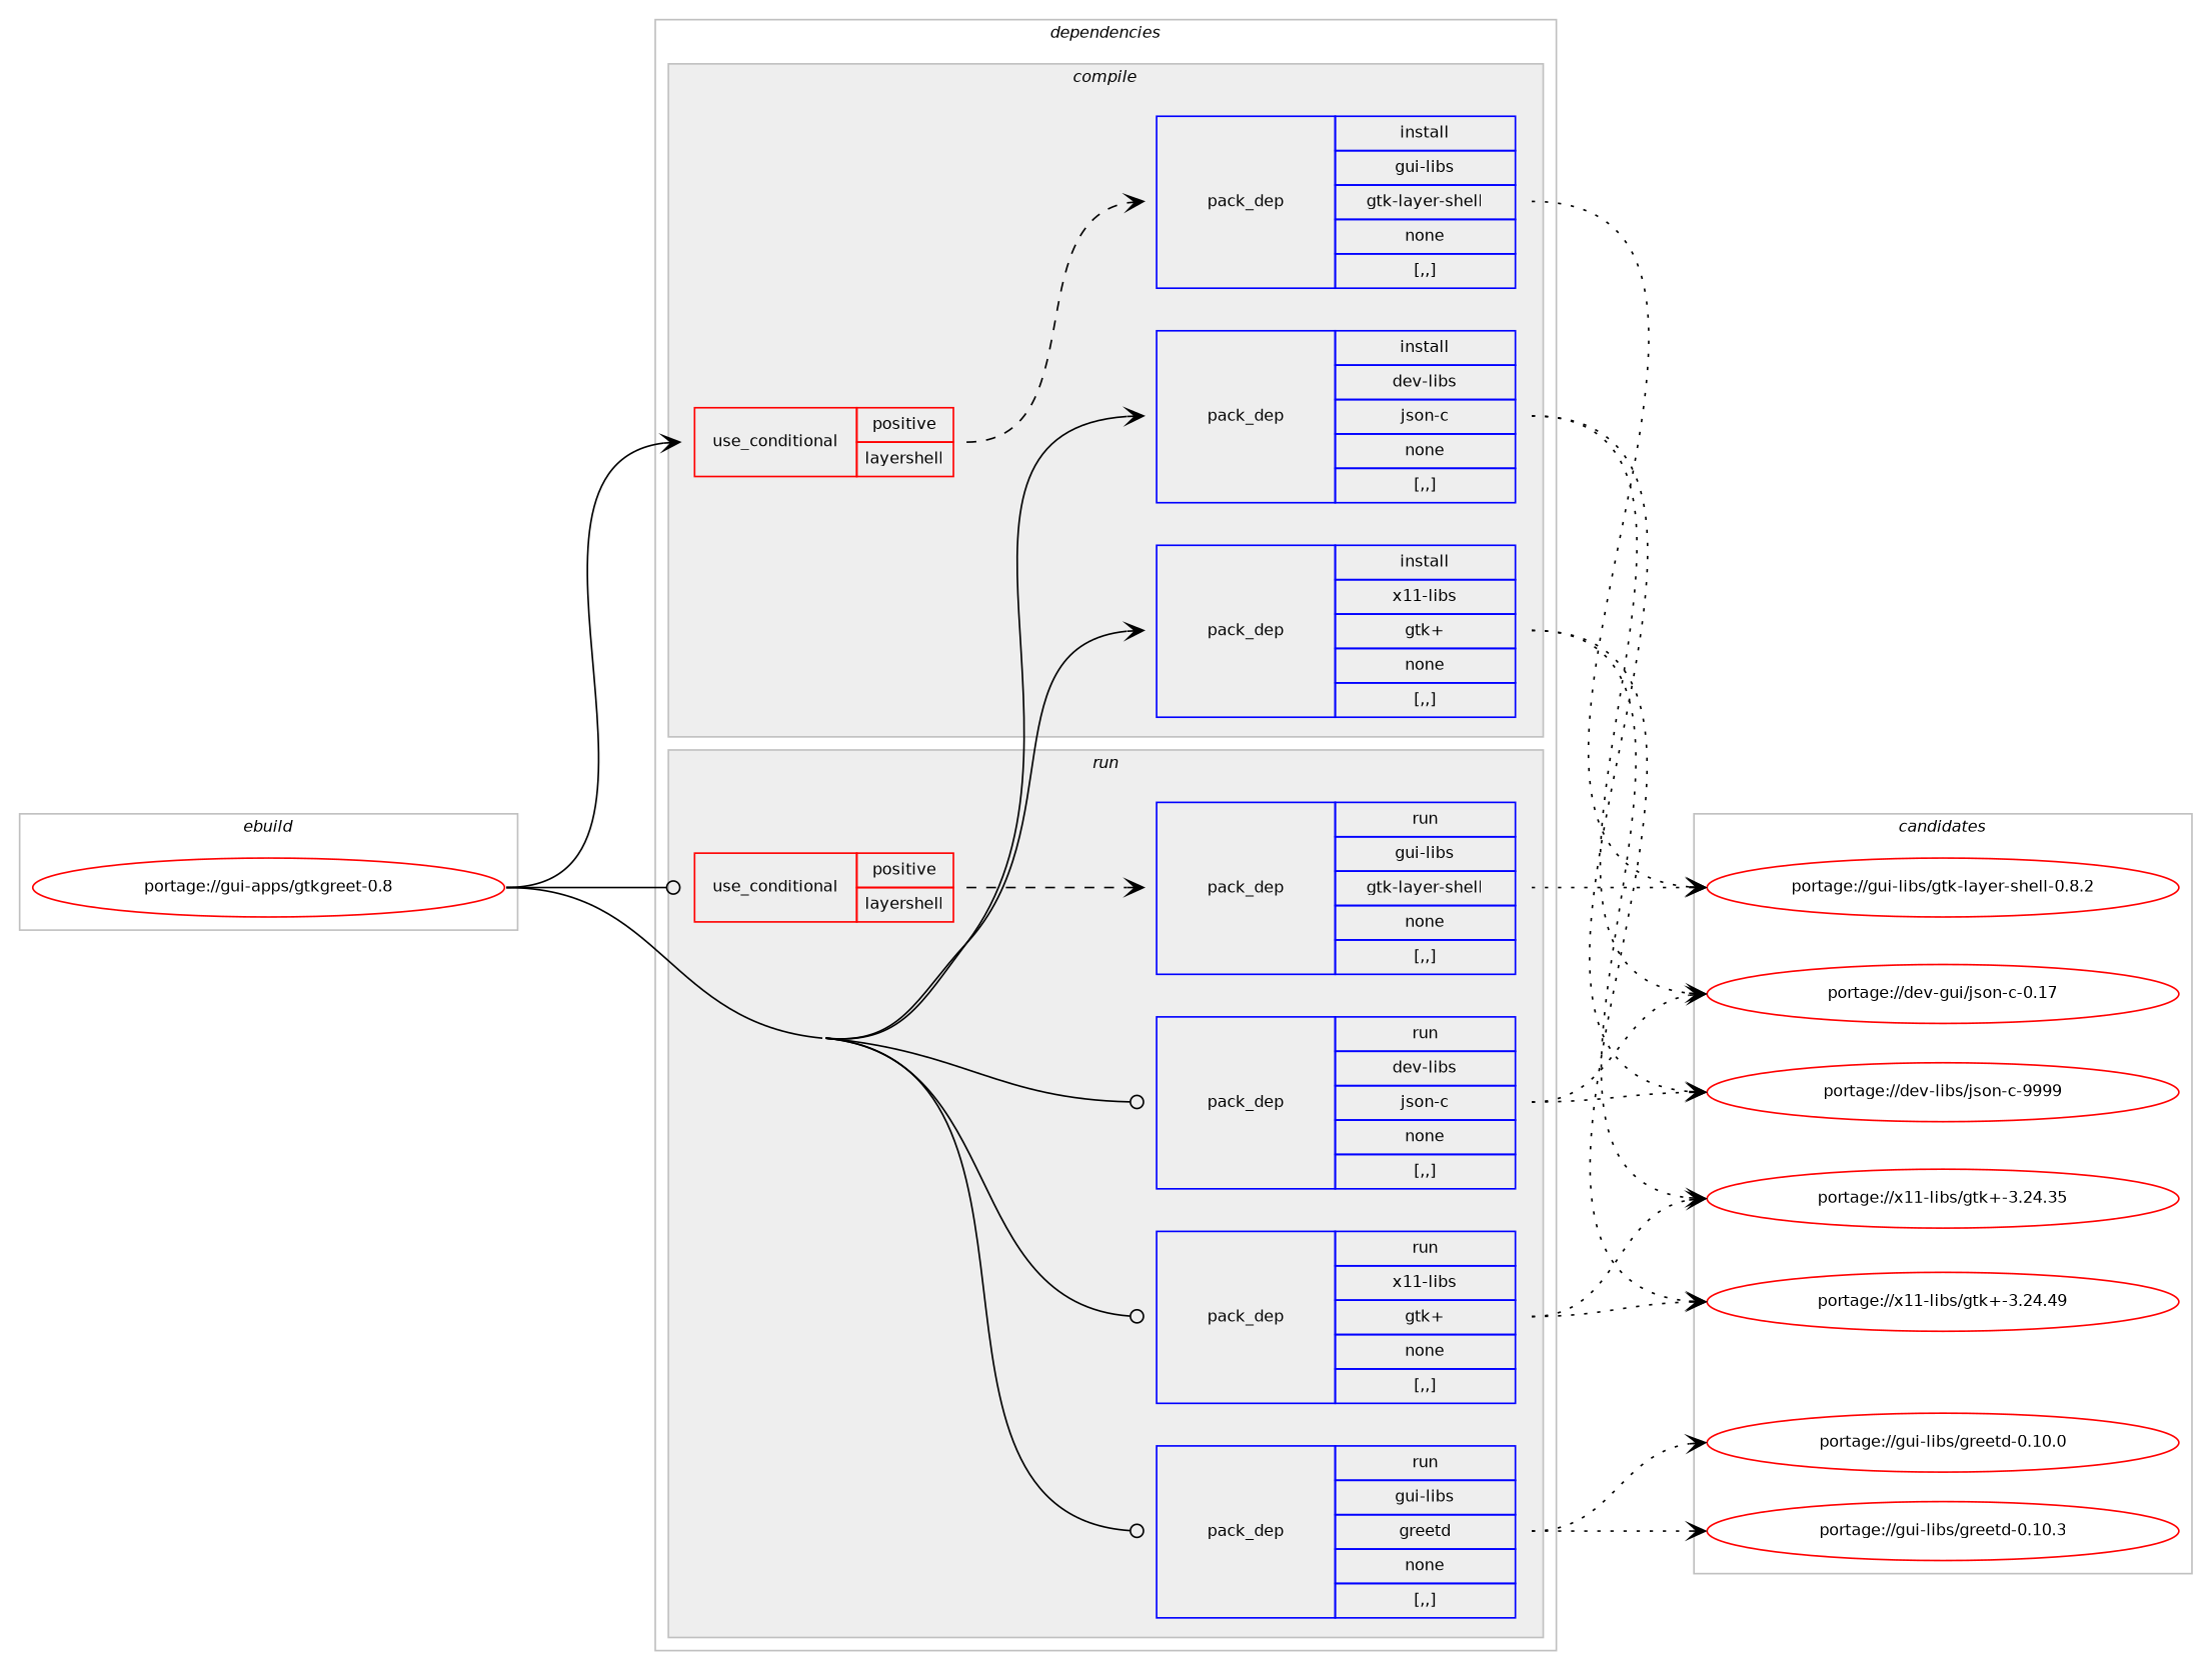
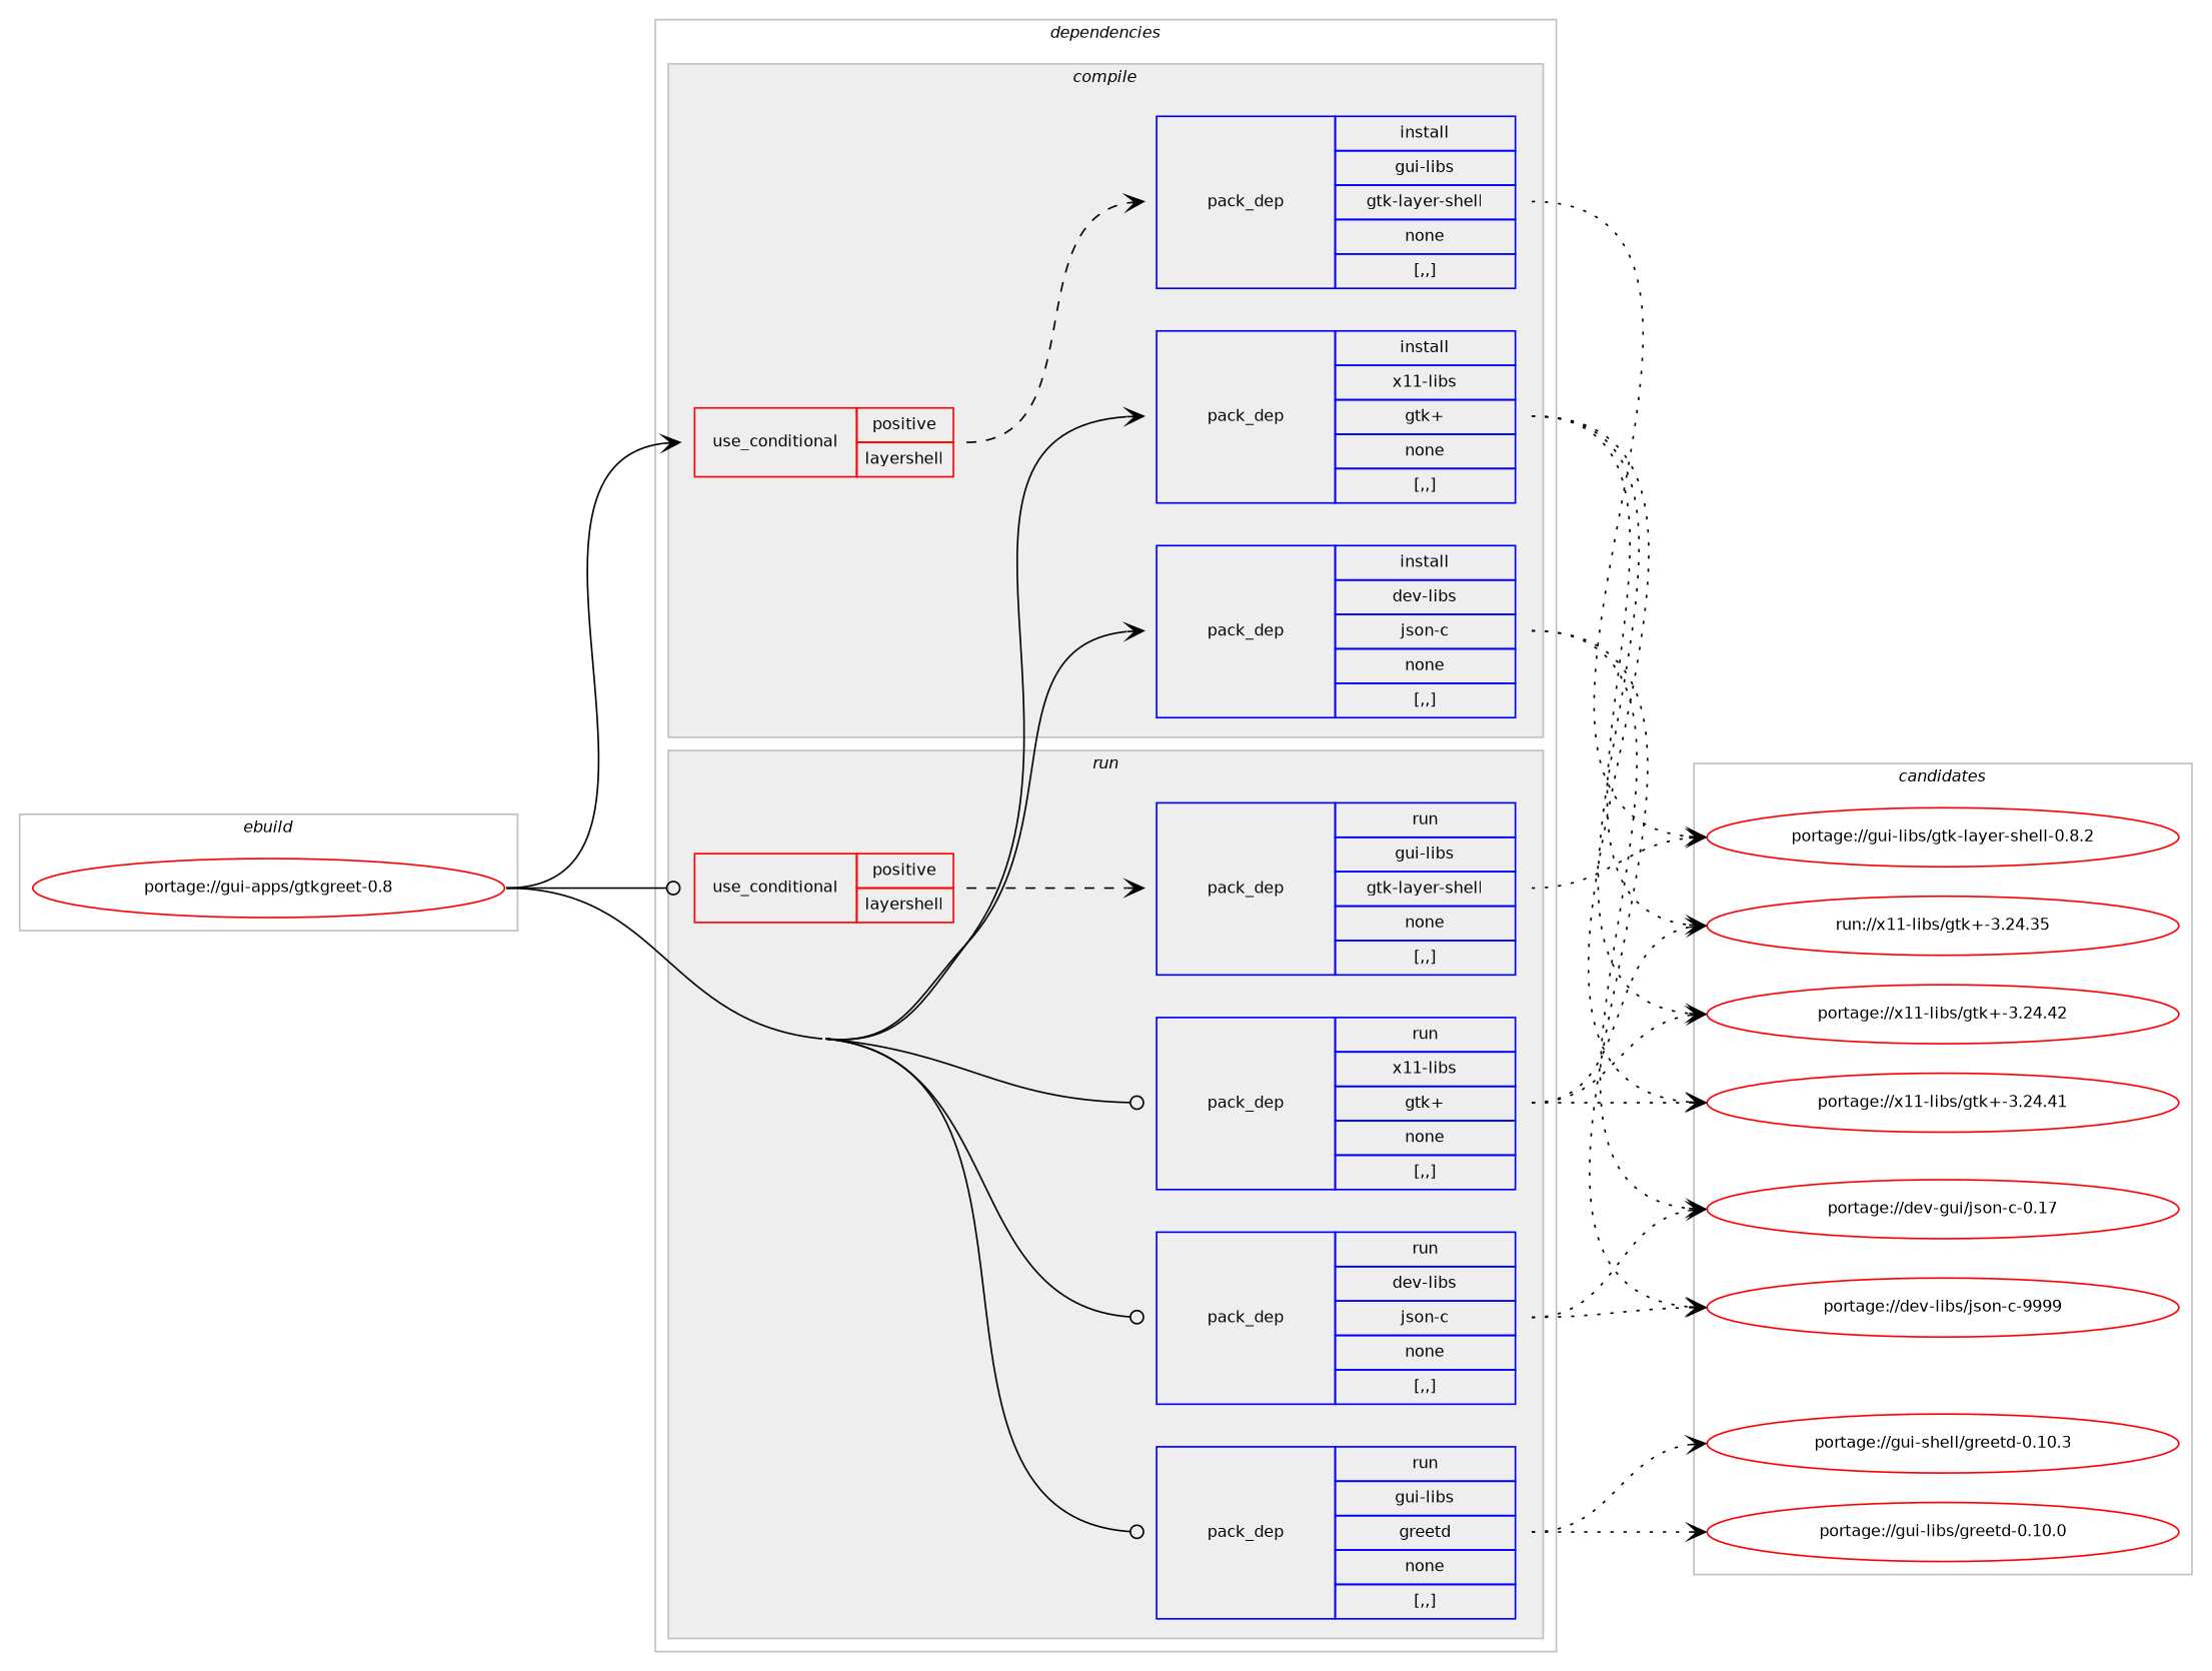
  digraph {
    compound=true
    concentrate=true
    fontname=Helvetica
    fontsize=10
    newrank=true
    rankdir=LR
    ranksep=1.5
    node [color=red fontname=Helvetica fontsize=10]
    edge [arrowhead=vee headport=w style=dotted tailport=e weight=100]
    n1 [label="portage://gui-apps/gtkgreet-0.8" width=4]
    n2 [color=blue label=<<TABLE BORDER="0" CELLBORDER="1" CELLSPACING="0" CELLPADDING="4" WIDTH="220"><TR><TD ROWSPAN="6" CELLPADDING="30">pack_dep</TD></TR><TR><TD WIDTH="110">install</TD></TR><TR><TD>gui-libs</TD></TR><TR><TD>gtk-layer-shell</TD></TR><TR><TD>none</TD></TR><TR><TD>[,,]</TD></TR></TABLE>> shape=none]
    n3 [label=<<TABLE BORDER="0" CELLBORDER="1" CELLSPACING="0" CELLPADDING="4"><TR><TD ROWSPAN="3" CELLPADDING="10">use_conditional</TD></TR><TR><TD>positive</TD></TR><TR><TD>layershell</TD></TR></TABLE>> shape=none]
    n4 [color=blue label=<<TABLE BORDER="0" CELLBORDER="1" CELLSPACING="0" CELLPADDING="4" WIDTH="220"><TR><TD ROWSPAN="6" CELLPADDING="30">pack_dep</TD></TR><TR><TD WIDTH="110">install</TD></TR><TR><TD>dev-libs</TD></TR><TR><TD>json-c</TD></TR><TR><TD>none</TD></TR><TR><TD>[,,]</TD></TR></TABLE>> shape=none]
    n5 [color=blue label=<<TABLE BORDER="0" CELLBORDER="1" CELLSPACING="0" CELLPADDING="4" WIDTH="220"><TR><TD ROWSPAN="6" CELLPADDING="30">pack_dep</TD></TR><TR><TD WIDTH="110">install</TD></TR><TR><TD>x11-libs</TD></TR><TR><TD>gtk+</TD></TR><TR><TD>none</TD></TR><TR><TD>[,,]</TD></TR></TABLE>> shape=none]
    n6 [color=blue label=<<TABLE BORDER="0" CELLBORDER="1" CELLSPACING="0" CELLPADDING="4" WIDTH="220"><TR><TD ROWSPAN="6" CELLPADDING="30">pack_dep</TD></TR><TR><TD WIDTH="110">run</TD></TR><TR><TD>gui-libs</TD></TR><TR><TD>gtk-layer-shell</TD></TR><TR><TD>none</TD></TR><TR><TD>[,,]</TD></TR></TABLE>> shape=none]
    n7 [label=<<TABLE BORDER="0" CELLBORDER="1" CELLSPACING="0" CELLPADDING="4"><TR><TD ROWSPAN="3" CELLPADDING="10">use_conditional</TD></TR><TR><TD>positive</TD></TR><TR><TD>layershell</TD></TR></TABLE>> shape=none]
    n8 [color=blue label=<<TABLE BORDER="0" CELLBORDER="1" CELLSPACING="0" CELLPADDING="4" WIDTH="220"><TR><TD ROWSPAN="6" CELLPADDING="30">pack_dep</TD></TR><TR><TD WIDTH="110">run</TD></TR><TR><TD>dev-libs</TD></TR><TR><TD>json-c</TD></TR><TR><TD>none</TD></TR><TR><TD>[,,]</TD></TR></TABLE>> shape=none]
    n9 [color=blue label=<<TABLE BORDER="0" CELLBORDER="1" CELLSPACING="0" CELLPADDING="4" WIDTH="220"><TR><TD ROWSPAN="6" CELLPADDING="30">pack_dep</TD></TR><TR><TD WIDTH="110">run</TD></TR><TR><TD>gui-libs</TD></TR><TR><TD>greetd</TD></TR><TR><TD>none</TD></TR><TR><TD>[,,]</TD></TR></TABLE>> shape=none]
    n10 [color=blue label=<<TABLE BORDER="0" CELLBORDER="1" CELLSPACING="0" CELLPADDING="4" WIDTH="220"><TR><TD ROWSPAN="6" CELLPADDING="30">pack_dep</TD></TR><TR><TD WIDTH="110">run</TD></TR><TR><TD>x11-libs</TD></TR><TR><TD>gtk+</TD></TR><TR><TD>none</TD></TR><TR><TD>[,,]</TD></TR></TABLE>> shape=none]
    n11 [label="portage://gui-libs/gtk-layer-shell-0.8.2" width=4]
    n12 [label="portage://dev-libs/json-c-9999" width=4]
    n13 [label="portage://dev-gui/json-c-0.17" width=4]
-   n15 [label="portage://x11-libs/gtk+-3.24.49" width=4]
-   n16 [label="portage://x11-libs/gtk+-3.24.35" width=4]
-   n17 [label="portage://gui-libs/greetd-0.10.3" width=4]
+   n14 [label="portage://x11-libs/gtk+-3.24.42" width=4]
+   n15 [label="portage://x11-libs/gtk+-3.24.41" width=4]
+   n16 [label="run://x11-libs/gtk+-3.24.35" width=4]
+   n17 [label="portage://gui-shell/greetd-0.10.3" width=4]
    n18 [label="portage://gui-libs/greetd-0.10.0" width=4]
    subgraph cluster_1 {
      color=gray
      label=<<i>ebuild</i>>
      n1
    }
    subgraph cluster_2 {
      color=gray
      label=<<i>dependencies</i>>
      subgraph cluster_3 {
        color=gray
        fillcolor="#eeeeee"
        label=<<i>compile</i>>
        style=filled
        subgraph sub_4 {
          color=gray
          fillcolor="#eeeeee"
          label=<<i>compile</i>>
          style=filled
          n3
          subgraph sub_5 {
            color=gray
            fillcolor="#eeeeee"
            label=<<i>compile</i>>
            style=filled
            n2
          }
        }
        subgraph sub_6 {
          color=gray
          fillcolor="#eeeeee"
          label=<<i>compile</i>>
          style=filled
          n4
        }
        subgraph sub_7 {
          color=gray
          fillcolor="#eeeeee"
          label=<<i>compile</i>>
          style=filled
          n5
        }
      }
      subgraph cluster_8 {
        color=gray
        fillcolor="#eeeeee"
        label=<<i>compile and run</i>>
        style=filled
      }
      subgraph cluster_9 {
        color=gray
        fillcolor="#eeeeee"
        label=<<i>run</i>>
        style=filled
        subgraph sub_10 {
          color=gray
          fillcolor="#eeeeee"
          label=<<i>run</i>>
          style=filled
          n7
          subgraph sub_11 {
            color=gray
            fillcolor="#eeeeee"
            label=<<i>run</i>>
            style=filled
            n6
          }
        }
        subgraph sub_12 {
          color=gray
          fillcolor="#eeeeee"
          label=<<i>run</i>>
          style=filled
          n8
        }
        subgraph sub_13 {
          color=gray
          fillcolor="#eeeeee"
          label=<<i>run</i>>
          style=filled
          n9
        }
        subgraph sub_14 {
          color=gray
          fillcolor="#eeeeee"
          label=<<i>run</i>>
          style=filled
          n10
        }
      }
    }
    subgraph cluster_15 {
      color=gray
      label=<<i>candidates</i>>
      rank=same
      subgraph sub_16 {
        color=black
        label=<<i>candidates</i>>
        nodesep=1
        rank=same
        n11
      }
      subgraph sub_17 {
        color=black
        label=<<i>candidates</i>>
        nodesep=1
        rank=same
        n12
        n13
      }
      subgraph sub_18 {
        color=black
        label=<<i>candidates</i>>
        nodesep=1
        rank=same
+       n14
        n15
        n16
      }
      subgraph sub_19 {
        color=black
        label=<<i>candidates</i>>
        nodesep=1
        rank=same
        n11
      }
      subgraph sub_20 {
        color=black
        label=<<i>candidates</i>>
        nodesep=1
        rank=same
        n12
        n13
      }
      subgraph sub_21 {
        color=black
        label=<<i>candidates</i>>
        nodesep=1
        rank=same
        n17
        n18
      }
      subgraph sub_22 {
        color=black
        label=<<i>candidates</i>>
        nodesep=1
        rank=same
+       n14
        n15
        n16
      }
    }
    n1 -> n3 [style=solid weight=20]
    n1 -> n4 [style=solid weight=20]
    n1 -> n5 [style=solid weight=20]
    n1 -> n7 [arrowhead=odot style=solid weight=20]
    n1 -> n8 [arrowhead=odot style=solid weight=20]
    n1 -> n9 [arrowhead=odot style=solid weight=20]
    n1 -> n10 [arrowhead=odot style=solid weight=20]
    n2 -> n11
    n3 -> n2 [style=dashed weight=20]
    n4 -> n12
    n4 -> n13
+   n5 -> n14
    n5 -> n15
    n5 -> n16
    n6 -> n11
    n7 -> n6 [style=dashed weight=20]
    n8 -> n12
    n8 -> n13
    n9 -> n17
    n9 -> n18
+   n10 -> n14
    n10 -> n15
    n10 -> n16
  }
